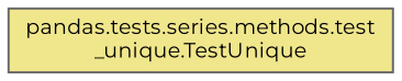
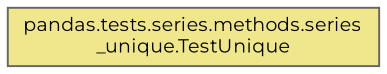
  digraph {
    rankdir=LR
    fontname=Montserrat
-   n1 [color=grey40 fillcolor=khaki fontname=Montserrat fontsize=10 height=0.2 label="pandas.tests.series.methods.test\l_unique.TestUnique" shape=box style=filled width=0.4]
+   n1 [color=grey40 fillcolor=khaki fontname=Montserrat fontsize=10 height=0.2 label="pandas.tests.series.methods.series\l_unique.TestUnique" shape=box style=filled width=0.4]
  }
